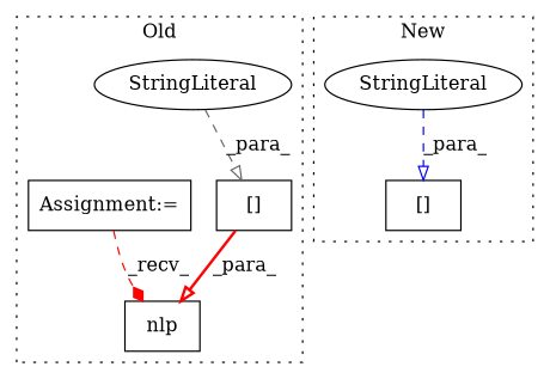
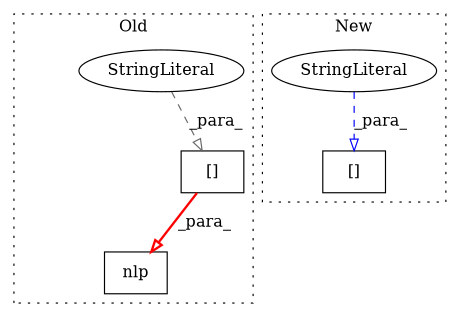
  digraph {
    node [a=2 l="5,1" shape=box]
    edge [color=red style=dashed arrowhead=onormal]
    n1 [a=32 l="4,1" label=nlp s="2800,2816"]
    n2 [label="[]" s="2804,2815"]
    n3 [a=45 l=6 label=StringLiteral s=2809 shape=ellipse]
-   n4 [a=7 l=9 label="Assignment:=" s=2488]
    n5 [label="[]" s="2627,2645"]
    n6 [a=45 l=13 label=StringLiteral s=2632 shape=ellipse]
    subgraph cluster_1 {
      label=Old
      style=dotted
      n1
      n2
      n3
-     n4
    }
    subgraph cluster_2 {
      label=New
      style=dotted
      n5
      n6
    }
    n2 -> n1 [label=_para_ style=bold]
    n3 -> n2 [label=_para_ color=gray40]
-   n4 -> n1 [label=_recv_ arrowhead=diamond]
    n6 -> n5 [label=_para_ color=blue]
  }
